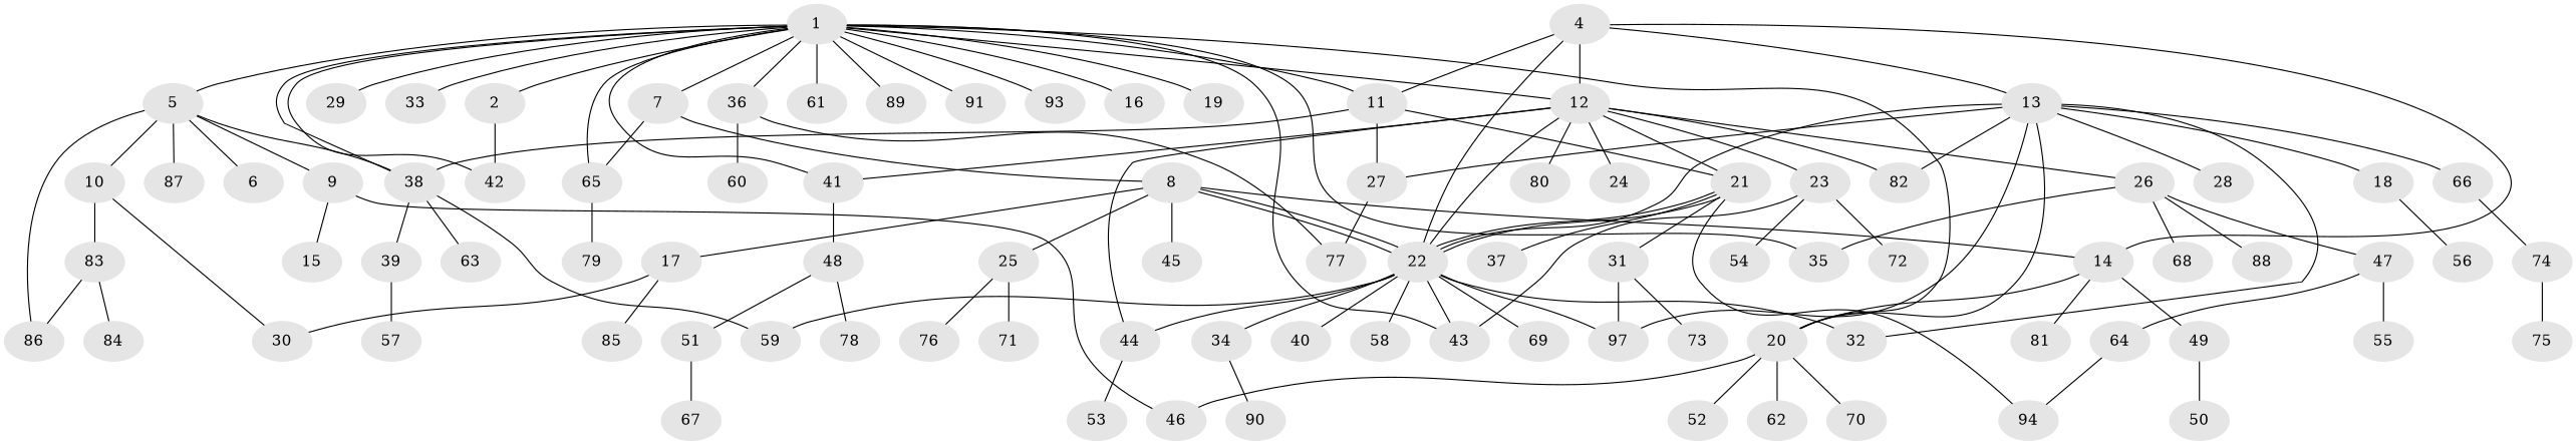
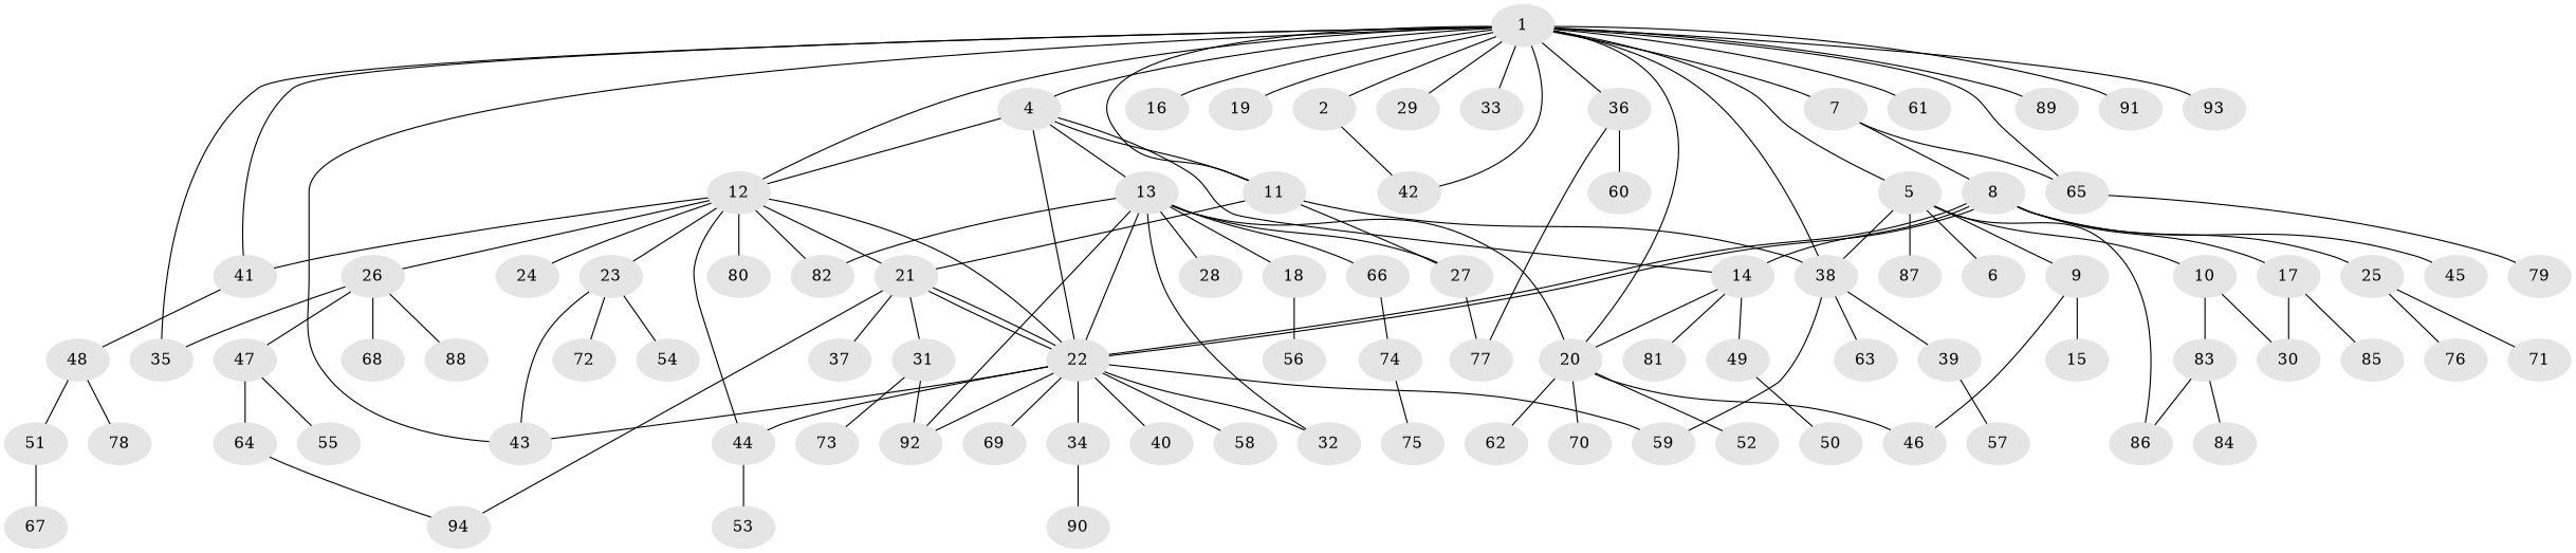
  graph {
    node [color=gray90 style=filled]
    1
    2
    4
    5
    7
    11
    12
    16
    19
    20
    29
    33
    35
    36
    38
    41
    42
    43
    61
    65
    89
    91
    93
    13
    14
    22
    6
    9
    10
    86
    87
    8
    21
    27
    23
    24
    26
    44
    80
    82
    46
    52
    62
    70
    60
    77
    59
    39
    63
    48
    79
    18
    28
    32
    66
-   92 [label=97]
+   92
    49
    81
    34
    40
    58
    69
    15
    30
    83
    17
    25
    45
    85
    71
    76
    84
    31
    37
    94
    54
    72
    47
    68
    88
    53
    56
    74
    50
    73
    90
    55
    64
    57
    51
    78
    67
    75
    1 -- 2
+   1 -- 4
    1 -- 5
    1 -- 7
    1 -- 11
    1 -- 12
    1 -- 16
    1 -- 19
    1 -- 20
    1 -- 29
    1 -- 33
    1 -- 35
    1 -- 36
    1 -- 38
    1 -- 41
    1 -- 42
    1 -- 43
    1 -- 61
    1 -- 65
    1 -- 89
    1 -- 91
    1 -- 93
    2 -- 42
    4 -- 11
    4 -- 12
    4 -- 13
    4 -- 14
    4 -- 22
    5 -- 38
    5 -- 6
    5 -- 9
    5 -- 10
    5 -- 86
    5 -- 87
    7 -- 65
    7 -- 8
    11 -- 38
    11 -- 21
    11 -- 27
    12 -- 41
    12 -- 22
    12 -- 21
    12 -- 23
    12 -- 24
    12 -- 26
    12 -- 44
    12 -- 80
    12 -- 82
    20 -- 46
    20 -- 52
    20 -- 62
    20 -- 70
    36 -- 60
    36 -- 77
    38 -- 59
    38 -- 39
    38 -- 63
    41 -- 48
    65 -- 79
    13 -- 20
    13 -- 22
    13 -- 27
    13 -- 82
    13 -- 18
    13 -- 28
    13 -- 32
    13 -- 66
    13 -- 92
    14 -- 20
    14 -- 49
    14 -- 81
    22 -- 43
    22 -- 44
    22 -- 59
    22 -- 32
    22 -- 92
    22 -- 34
    22 -- 40
    22 -- 58
    22 -- 69
    9 -- 46
    9 -- 15
    10 -- 30
    10 -- 83
    8 -- 14
    8 -- 22
    8 -- 22
    8 -- 17
    8 -- 25
    8 -- 45
    21 -- 22
    21 -- 22
    21 -- 31
    21 -- 37
    21 -- 94
    27 -- 77
    23 -- 43
    23 -- 54
    23 -- 72
    26 -- 35
    26 -- 47
    26 -- 68
    26 -- 88
    44 -- 53
    39 -- 57
    48 -- 51
    48 -- 78
    18 -- 56
    66 -- 74
    49 -- 50
    34 -- 90
    83 -- 86
    83 -- 84
    17 -- 30
    17 -- 85
    25 -- 71
    25 -- 76
    31 -- 92
    31 -- 73
    47 -- 55
    47 -- 64
    74 -- 75
    64 -- 94
    51 -- 67
  }
